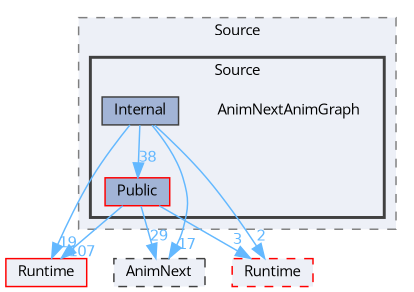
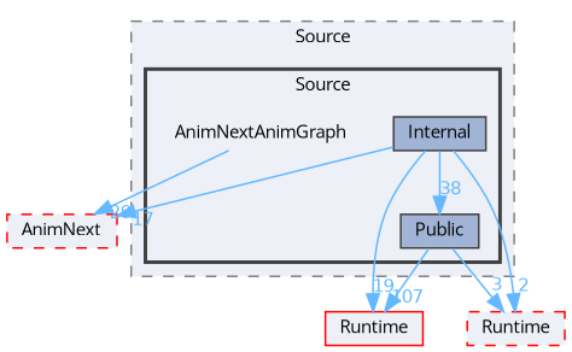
  digraph {
    compound=true
    fontname="Open Sans"
    node [fontname="Open Sans" fontsize=10 shape=box color=red fillcolor="#edf0f7" style=filled]
    edge [color=steelblue1 fontcolor=steelblue1 fontname="Open Sans" fontsize=10 labeldistance=1.5 labelfontname=Helvetica labelfontsize=10]
    n1 [height=0.2 label=AnimNextAnimGraph shape=plaintext width=0.4 color="" fillcolor="" style=""]
    n2 [color=grey25 fillcolor="#a2b4d6" height=0.2 label=Internal width=0.4]
-   n3 [fillcolor="#a2b4d6" height=0.2 label=Public width=0.4]
+   n3 [color=grey25 fillcolor="#a2b4d6" height=0.2 label=Public width=0.4]
    n4 [height=0.2 label=Runtime width=0.4]
-   n5 [color=grey25 height=0.2 label=AnimNext style="filled,dashed" width=0.4]
+   n5 [height=0.2 label=AnimNext style="filled,dashed" width=0.4]
    n6 [height=0.2 label=Runtime style="filled,dashed" width=0.4]
    subgraph cluster_1 {
      bgcolor="#edf0f7"
      fontsize=10
      label=Source
      pencolor=grey50
      style="filled,dashed"
      subgraph cluster_2 {
        bgcolor="#edf0f7"
        fontsize=10
        pencolor=grey25
        style="filled,bold"
        n1
        n2
        n3
      }
    }
    n2 -> n3 [headlabel=38]
    n2 -> n4 [headlabel=19]
    n2 -> n5 [headlabel=17]
    n2 -> n6 [headlabel=2]
    n3 -> n4 [headlabel=107]
-   n3 -> n5 [headlabel=29]
+   n1 -> n5 [headlabel=29]
    n3 -> n6 [headlabel=3]
  }
